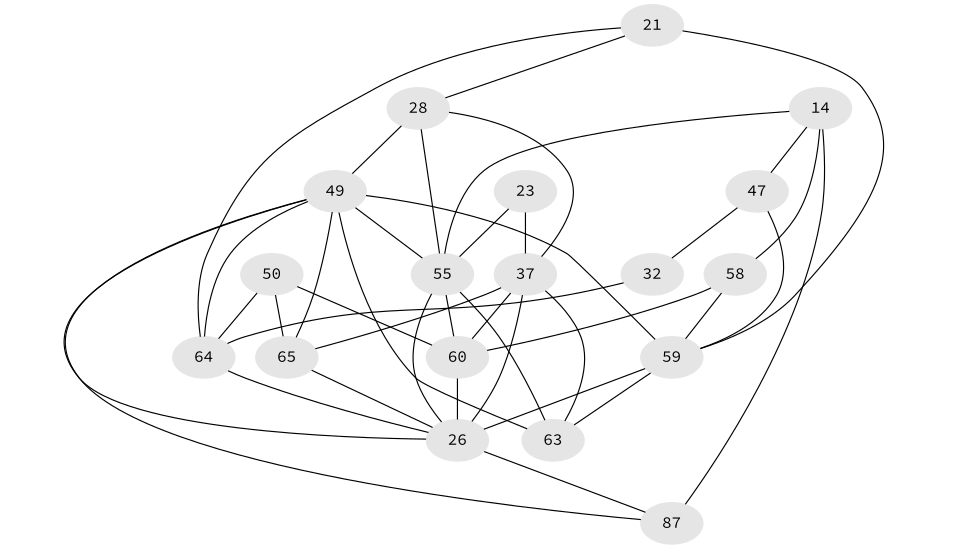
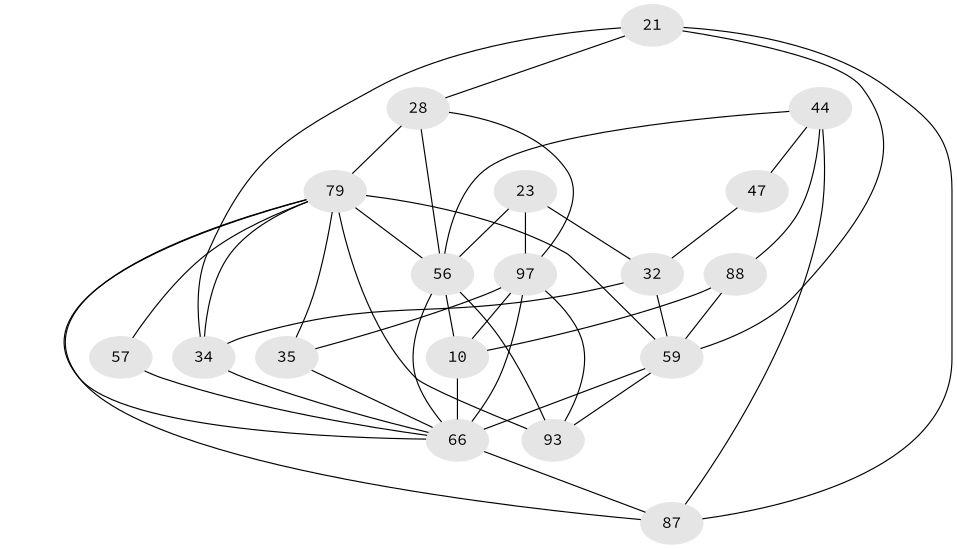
  graph {
    fontname="Source Code Pro"
    node [color=gray90 fontname="Source Code Pro" style=filled]
    edge [fontname="Source Code Pro"]
    n1 [label=21 super="+20"]
    28
    59 [super="+56+31"]
-   64 [super="+12"]
+   64 [super="+12" label=34]
    n5 [label=87 super="+34"]
-   37 [super="+18+3"]
-   55 [super="+1+40"]
-   49 [super="+19+27+48"]
-   63
-   66 [super="+4+14+29+52+36+54" label=26]
-   60 [super="+42"]
-   65 [super="+26"]
+   37 [super="+18+3" label=97]
+   55 [super="+1+40" label=56]
+   49 [super="+19+27+48" label=79]
+   63 [label=93]
+   66 [super="+4+14+29+52+36+54"]
+   60 [super="+42" label=10]
+   65 [super="+26" label=35]
    23
    n14 [label=32]
-   58 [super="+39"]
-   44 [super="+17+25" label=14]
+   57 [super="+46"]
+   58 [super="+39" label=88]
+   44 [super="+17+25"]
    47
-   50
    n1 -- 28
    n1 -- 59
    n1 -- 64
+   n1 -- n5
    28 -- 37
    28 -- 55 [weight=2]
    28 -- 49
    59 -- 63
    59 -- 66 [weight=6]
    64 -- 66
    37 -- 63
    37 -- 66 [weight=2]
    37 -- 60 [weight=2]
    37 -- 65
    55 -- 63
    55 -- 66
    55 -- 60
    49 -- 59 [weight=4]
    49 -- 64 [weight=3]
    49 -- n5
    49 -- 55
    49 -- 63 [weight=3]
    49 -- 66
    49 -- 65 [weight=2]
+   49 -- 57 [weight=3]
    66 -- n5 [weight=2]
    60 -- 66 [weight=4]
    65 -- 66
    23 -- 37 [weight=2]
    23 -- 55 [weight=2]
+   23 -- n14
    n14 -- 64
+   57 -- 66 [weight=4]
    58 -- 59
    58 -- 60
    44 -- n5 [weight=2]
    44 -- 55
    44 -- 58
    44 -- 47
-   47 -- 59 [weight=2]
+   n14 -- 59 [weight=2]
    47 -- n14
-   50 -- 64
-   50 -- 60
-   50 -- 65
  }
